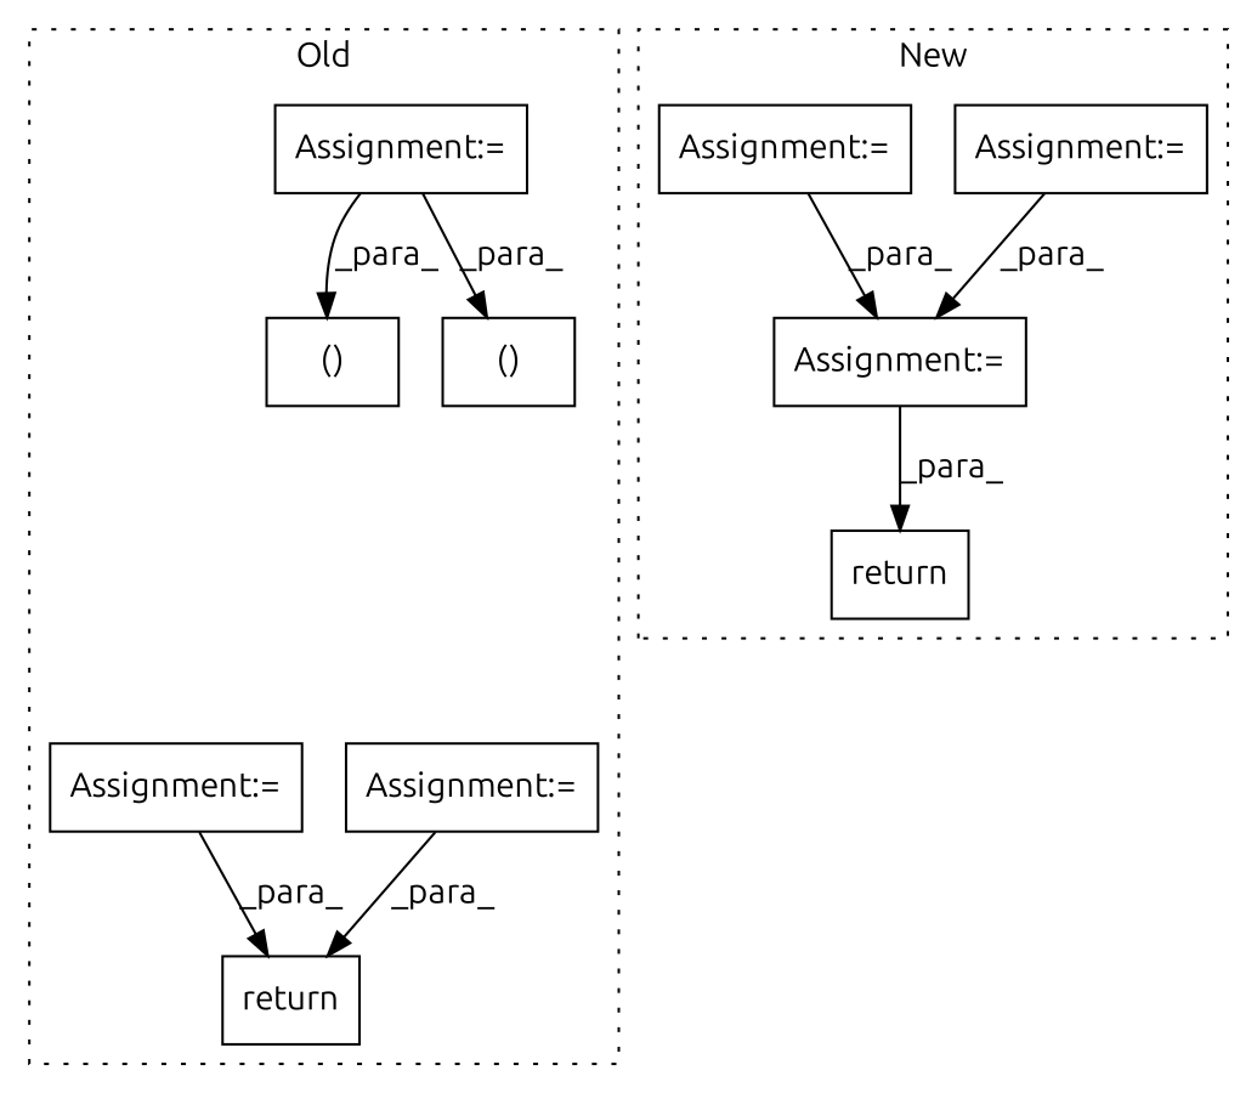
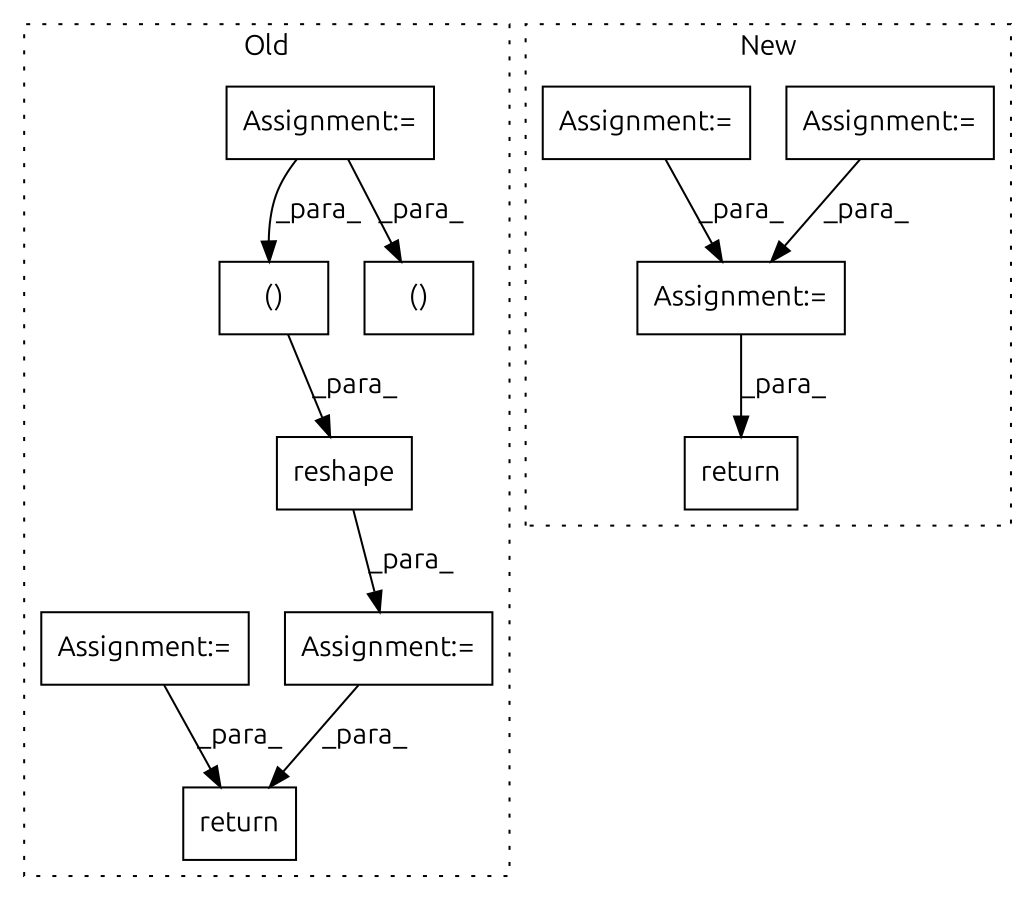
  digraph {
    fontname=Ubuntu
    node [a=7 l=1 shape=box fontname=Ubuntu]
    edge [fontname=Ubuntu]
+   n1 [a=32 l="8,2" label=reshape s="455,499"]
    n2 [a=41 l=7 label=return s=944]
    n3 [label="Assignment:=" s=445]
    n4 [l=2 label="Assignment:=" s=245]
    n5 [a=106 l=17 label="()" s=482]
    n6 [label="Assignment:=" s=662]
    n7 [a=106 l=32 label="()" s=346]
    n8 [a=41 l=7 label=return s=794]
    n9 [label="Assignment:=" s=719]
    n10 [l=23 label="Assignment:=" s=296]
    n11 [label="Assignment:=" s=590]
    subgraph cluster_1 {
      label=Old
      style=dotted
+     n1
      n2
      n3
      n4
      n5
      n6
      n7
    }
    subgraph cluster_2 {
      label=New
      style=dotted
      n8
      n9
      n10
      n11
    }
+   n1 -> n3 [label=_para_]
    n3 -> n2 [label=_para_]
    n4 -> n5 [label=_para_]
    n4 -> n7 [label=_para_]
+   n5 -> n1 [label=_para_]
    n6 -> n2 [label=_para_]
    n9 -> n8 [label=_para_]
    n10 -> n9 [label=_para_]
    n11 -> n9 [label=_para_]
  }
